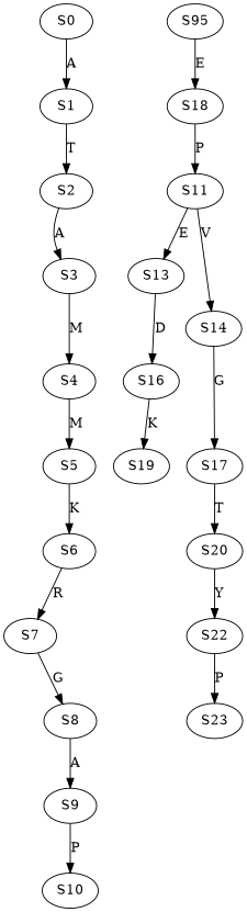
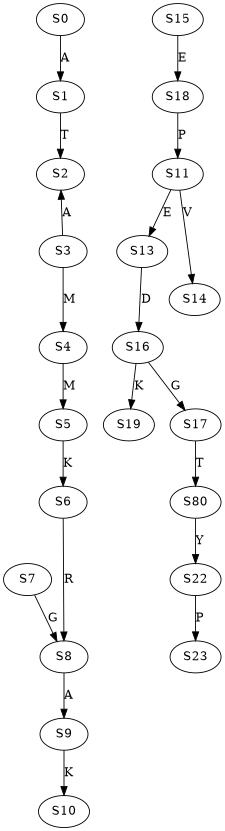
  strict digraph {
    S0
    S1
    S2
    S3
    S4
    S5
    S6
    S7
    S8
    S9
    S10
    S11
    S13
    S14
    S16
    S17
-   S15 [label=S95]
+   S15
    S18
    S19
-   S20
+   S20 [label=S80]
    S22
    S23
    S0 -> S1 [label=A]
    S1 -> S2 [label=T]
-   S2 -> S3 [label=A]
+   S3 -> S2 [label=A]
    S3 -> S4 [label=M]
    S4 -> S5 [label=M]
    S5 -> S6 [label=K]
-   S6 -> S7 [label=R]
+   S6 -> S8 [label=R]
    S7 -> S8 [label=G]
    S8 -> S9 [label=A]
-   S9 -> S10 [label=P]
+   S9 -> S10 [label=K]
    S11 -> S13 [label=E]
    S11 -> S14 [label=V]
    S13 -> S16 [label=D]
-   S14 -> S17 [label=G]
+   S16 -> S17 [label=G]
    S16 -> S19 [label=K]
    S17 -> S20 [label=T]
    S15 -> S18 [label=E]
    S18 -> S11 [label=P]
    S20 -> S22 [label=Y]
    S22 -> S23 [label=P]
  }
